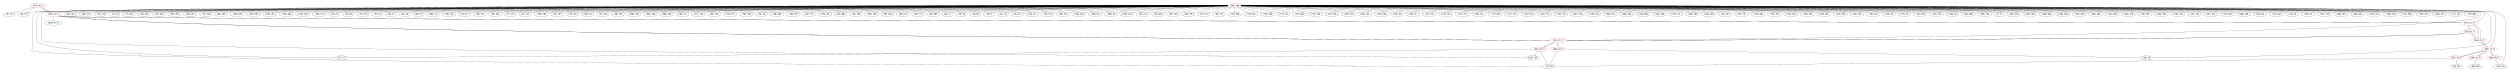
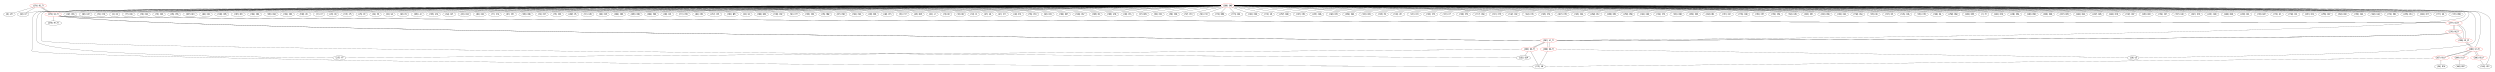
  graph {
    fontname="Roboto Mono"
    node [fontname="Roboto Mono"]
    edge [fontname="Roboto Mono"]
    n1 [color=red label="(276) R2_T1"]
    n2 [label="(0) JP1"]
    n3 [label="(68) U7"]
    n4 [color=red label="(279) U2_T1"]
    n5 [color=red label="(277) Q1_T1"]
    n6 [color=red label="(281) U1_T1"]
    n7 [label="(275) R1_T1"]
    n8 [color=red label="(285) R1_P1"]
    n9 [color=red label="(278) R5_T1"]
    n10 [color=red label="(280) R4_T1"]
    n11 [color=red label="(282) R3_T1"]
    n12 [color=red label="(283) U1_P1"]
    n13 [color=red label="(284) D1_P1"]
    n14 [color=red label="(286) R2_P1"]
    n15 [color=red label="(287) R3_P1"]
    n16 [label="(28) U5"]
    n17 [label="(112) U8"]
    n18 [label="(217) P7"]
    n19 [label="(252) D24"]
    n20 [label="(168) R57"]
    n21 [label="(163) U12"]
    n22 [label="(34) R14"]
    n23 [color=red label="(288) GND"]
    n24 [label="(82) C65"]
    n25 [label="(80) C47"]
    n26 [label="(73) C10"]
    n27 [label="(2) C6"]
    n28 [label="(77) C26"]
    n29 [label="(78) C36"]
    n30 [label="(79) C39"]
    n31 [label="(85) C55"]
    n32 [label="(207) R61"]
-   n33 [label="(76) C28"]
    n34 [label="(84) C62"]
    n35 [label="(188) C85"]
    n36 [label="(187) C81"]
    n37 [label="(186) C83"]
    n38 [label="(185) C84"]
    n39 [label="(194) C82"]
    n40 [label="(190) U13"]
    n41 [label="(31) C7"]
    n42 [label="(29) C8"]
    n43 [label="(191) P5"]
    n44 [label="(25) P2"]
    n45 [label="(24) P3"]
    n46 [label="(22) U4"]
    n47 [label="(30) C9"]
    n48 [label="(209) J2"]
    n49 [label="(195) U14"]
    n50 [label="(64) C21"]
    n51 [label="(65) C24"]
    n52 [label="(83) C63"]
    n53 [label="(71) C14"]
    n54 [label="(81) C51"]
    n55 [label="(189) C86"]
    n56 [label="(74) C27"]
    n57 [label="(75) C29"]
    n58 [label="(202) P6"]
    n59 [label="(91) C45"]
    n60 [label="(90) C35"]
    n61 [label="(206) C89"]
    n62 [label="(205) C88"]
    n63 [label="(204) C90"]
    n64 [label="(88) C41"]
    n65 [label="(211) C95"]
    n66 [label="(86) C53"]
    n67 [label="(212) C91"]
    n68 [label="(102) SW1"]
    n69 [label="(23) U2"]
    n70 [label="(100) R49"]
    n71 [label="(198) C92"]
    n72 [label="(96) C77"]
    n73 [label="(199) C93"]
    n74 [label="(95) SW2"]
    n75 [label="(87) C50"]
    n76 [label="(196) C94"]
    n77 [label="(89) C38"]
    n78 [label="(40) C15"]
    n79 [label="(39) C17"]
    n80 [label="(45) R35"]
    n81 [label="(33) J1"]
    n82 [label="(19) R2"]
    n83 [label="(18) R8"]
    n84 [label="(10) C3"]
    n85 [label="(67) U6"]
    n86 [label="(41) C11"]
    n87 [label="(43) C13"]
    n88 [label="(55) C18"]
    n89 [label="(60) C23"]
    n90 [label="(106) R37"]
    n91 [label="(104) C67"]
    n92 [label="(105) D2"]
    n93 [label="(109) U10"]
    n94 [label="(38) C16"]
    n95 [label="(37) R29"]
    n96 [label="(99) C22"]
    n97 [label="(58) C20"]
    n98 [label="(57) C19"]
    n99 [label="(56) C12"]
    n100 [label="(119) R50"]
    n101 [label="(115) R43"]
    n102 [label="(143) C30"]
    n103 [label="(113) U9"]
    n104 [label="(257) D48"]
    n105 [label="(147) C52"]
    n106 [label="(231) D46"]
    n107 [label="(144) C25"]
    n108 [label="(256) D43"]
    n109 [label="(123) C69"]
    n110 [label="(135) P4"]
    n111 [label="(133) U11"]
    n112 [label="(141) C31"]
    n113 [label="(132) C72"]
    n114 [label="(131) C71"]
    n115 [label="(130) C79"]
    n116 [label="(117) C68"]
    n117 [label="(121) C75"]
    n118 [label="(142) C32"]
    n119 [label="(164) C76"]
    n120 [label="(165) C74"]
    n121 [label="(367) C78"]
    n122 [label="(145) C34"]
    n123 [label="(260) D12"]
    n124 [label="(258) D53"]
    n125 [label="(259) D58"]
    n126 [label="(146) C40"]
    n127 [label="(124) C73"]
    n128 [label="(169) C80"]
    n129 [label="(253) D29"]
    n130 [label="(234) D61"]
    n131 [label="(151) C61"]
    n132 [label="(155) C48"]
    n133 [label="(152) C57"]
    n134 [label="(153) C54"]
    n135 [label="(154) C49"]
    n136 [label="(232) D51"]
    n137 [label="(233) D56"]
    n138 [label="(149) C66"]
    n139 [label="(150) C64"]
    n140 [label="(129) D6"]
    n141 [label="(127) D5"]
    n142 [label="(126) C46"]
    n143 [label="(139) C70"]
    n144 [label="(140) D4"]
    n145 [label="(250) D60"]
    n146 [label="(249) D55"]
    n147 [label="(1) P1"]
    n148 [label="(243) D10"]
    n149 [label="(242) D54"]
    n150 [label="(248) D50"]
    n151 [label="(238) D30"]
    n152 [label="(237) D25"]
    n153 [label="(246) D34"]
    n154 [label="(247) D45"]
    n155 [label="(244) D18"]
    n156 [label="(192) C87"]
    n157 [label="(245) D22"]
    n158 [label="(156) C37"]
    n159 [label="(157) C42"]
    n160 [label="(261) D19"]
    n161 [label="(241) D49"]
    n162 [label="(240) D38"]
    n163 [label="(239) D33"]
    n164 [label="(174) R47"]
    n165 [label="(173) Q1"]
    n166 [label="(158) C33"]
    n167 [label="(251) D16"]
    n168 [label="(255) D37"]
    n169 [label="(254) D32"]
    n170 [label="(159) C43"]
    n171 [label="(160) C44"]
    n172 [label="(176) FB2"]
    n173 [label="(235) D14"]
    n174 [label="(236) D17"]
    n175 [label="(171) Q2"]
    n176 [label="(172) R58"]
    n1 -- n2
    n1 -- n3
    n1 -- n4
    n4 -- n1
    n4 -- n5
    n4 -- n6
    n4 -- n7
    n5 -- n4
    n5 -- n8
    n5 -- n9
    n6 -- n4
    n6 -- n9
    n6 -- n10
    n6 -- n11
    n8 -- n5
    n8 -- n9
    n8 -- n12
    n9 -- n5
    n9 -- n6
    n9 -- n8
    n10 -- n6
    n10 -- n16
    n10 -- n17
    n11 -- n6
    n11 -- n17
    n11 -- n18
    n11 -- n19
    n12 -- n8
    n12 -- n13
    n12 -- n14
    n12 -- n15
    n13 -- n12
    n13 -- n20
    n14 -- n12
    n14 -- n21
    n15 -- n12
    n15 -- n17
    n15 -- n22
    n23 -- n3
    n23 -- n4
    n23 -- n5
    n23 -- n6
    n23 -- n12
    n23 -- n16
    n23 -- n17
    n23 -- n18
    n23 -- n19
    n23 -- n21
    n23 -- n24
    n23 -- n25
    n23 -- n26
    n23 -- n27
    n23 -- n28
    n23 -- n29
    n23 -- n30
    n23 -- n31
    n23 -- n32
-   n23 -- n33
    n23 -- n34
    n23 -- n35
    n23 -- n36
    n23 -- n37
    n23 -- n38
    n23 -- n39
    n23 -- n40
    n23 -- n41
    n23 -- n42
    n23 -- n43
    n23 -- n44
    n23 -- n45
    n23 -- n46
    n23 -- n47
    n23 -- n48
    n23 -- n49
    n23 -- n50
    n23 -- n51
    n23 -- n52
    n23 -- n53
    n23 -- n54
    n23 -- n55
    n23 -- n56
    n23 -- n57
    n23 -- n58
    n23 -- n59
    n23 -- n60
    n23 -- n61
    n23 -- n62
    n23 -- n63
    n23 -- n64
    n23 -- n65
    n23 -- n66
    n23 -- n67
    n23 -- n68
    n23 -- n69
    n23 -- n70
    n23 -- n71
    n23 -- n72
    n23 -- n73
    n23 -- n74
    n23 -- n75
    n23 -- n76
    n23 -- n77
    n23 -- n78
    n23 -- n79
    n23 -- n80
    n23 -- n81
    n23 -- n82
    n23 -- n83
    n23 -- n84
    n23 -- n85
    n23 -- n86
    n23 -- n87
    n23 -- n88
    n23 -- n89
    n23 -- n90
    n23 -- n91
    n23 -- n92
    n23 -- n93
    n23 -- n94
    n23 -- n95
    n23 -- n96
    n23 -- n97
    n23 -- n98
    n23 -- n99
    n23 -- n100
    n23 -- n101
    n23 -- n102
    n23 -- n103
    n23 -- n104
    n23 -- n105
    n23 -- n106
    n23 -- n107
    n23 -- n108
    n23 -- n109
    n23 -- n110
    n23 -- n111
    n23 -- n112
    n23 -- n113
    n23 -- n114
    n23 -- n115
    n23 -- n116
    n23 -- n117
    n23 -- n118
    n23 -- n119
    n23 -- n120
    n23 -- n121
    n23 -- n122
    n23 -- n123
    n23 -- n124
    n23 -- n125
    n23 -- n126
    n23 -- n127
    n23 -- n128
    n23 -- n129
    n23 -- n130
    n23 -- n131
    n23 -- n132
    n23 -- n133
    n23 -- n134
    n23 -- n135
    n23 -- n136
    n23 -- n137
    n23 -- n138
    n23 -- n139
    n23 -- n140
    n23 -- n141
    n23 -- n142
    n23 -- n143
    n23 -- n144
    n23 -- n145
    n23 -- n146
    n23 -- n147
    n23 -- n148
    n23 -- n149
    n23 -- n150
    n23 -- n151
    n23 -- n152
    n23 -- n153
    n23 -- n154
    n23 -- n155
    n23 -- n156
    n23 -- n157
    n23 -- n158
    n23 -- n159
    n23 -- n160
    n23 -- n161
    n23 -- n162
    n23 -- n163
    n23 -- n164
    n23 -- n165
    n23 -- n166
    n23 -- n167
    n23 -- n168
    n23 -- n169
    n23 -- n170
    n23 -- n171
    n23 -- n172
    n23 -- n173
    n23 -- n174
    n23 -- n175
    n23 -- n176
  }
